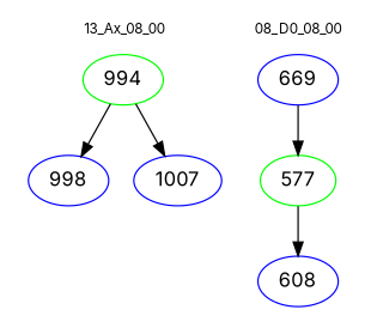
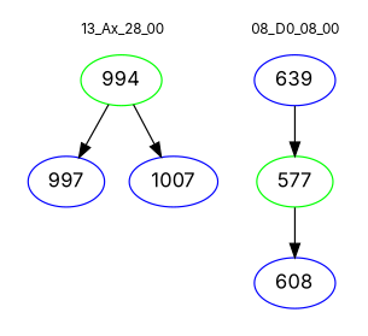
  digraph {
    fontname=Inter
    node [color=blue fontname=Inter]
    edge [color=black fontname=Inter]
    n1 [color=green label=994]
-   n2 [label=998]
+   n2 [label=997]
    n3 [label=1007]
    n4 [color=green label=577]
    n5 [label=608]
-   n6 [label=669]
+   n6 [label=639]
    subgraph cluster_1 {
      color=white
      fontsize=10
-     label="13_Ax_08_00"
+     label="13_Ax_28_00"
      n1
      n2
      n3
    }
    subgraph cluster_2 {
      color=white
      fontsize=10
      label="08_D0_08_00"
      n4
      n5
      n6
    }
    n1 -> n2
    n1 -> n3
    n4 -> n5
    n6 -> n4
  }
